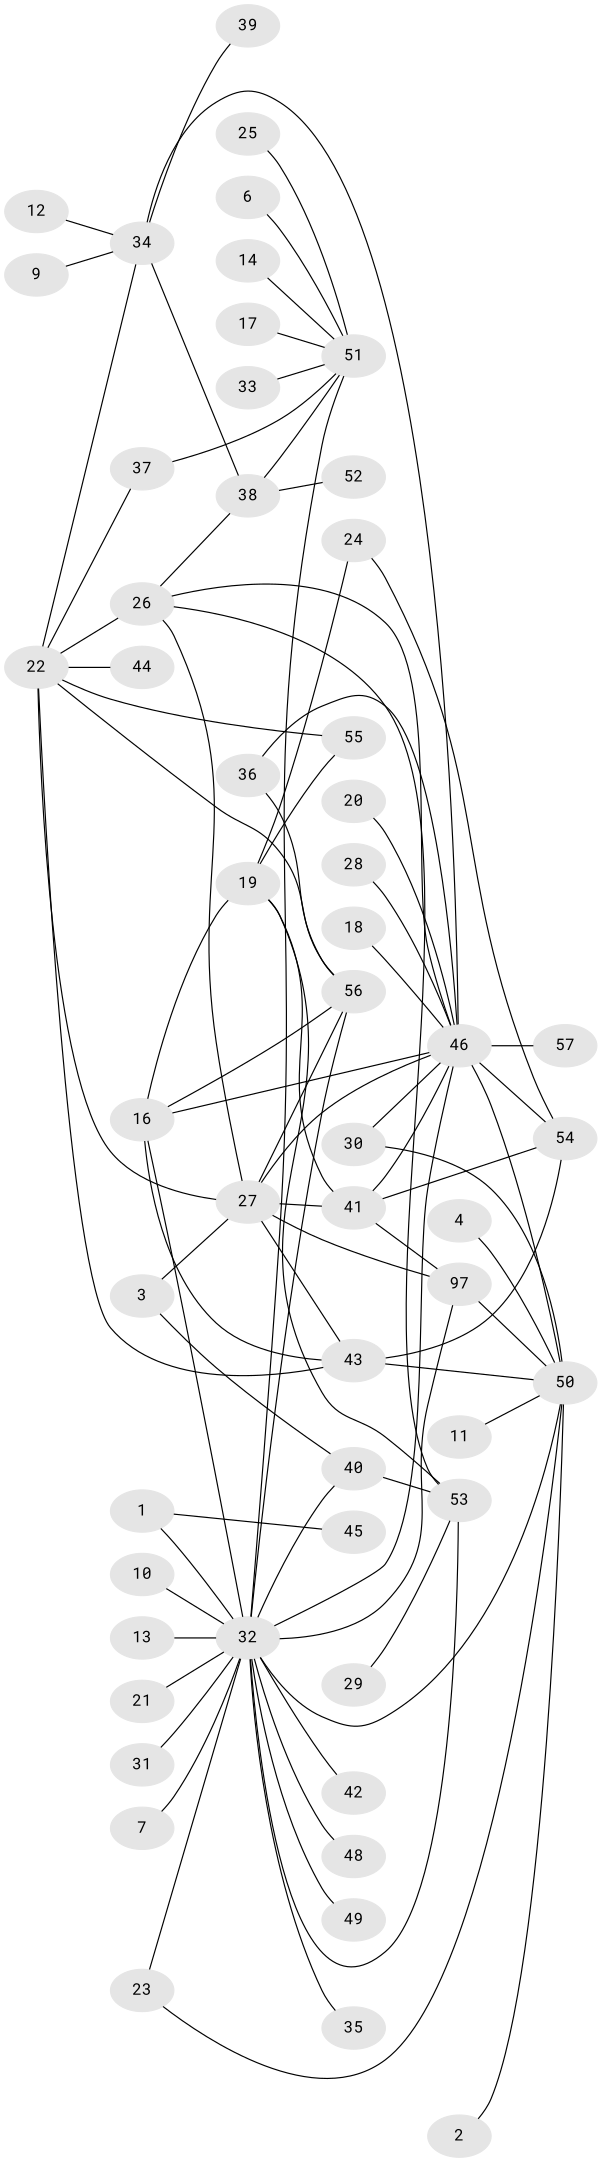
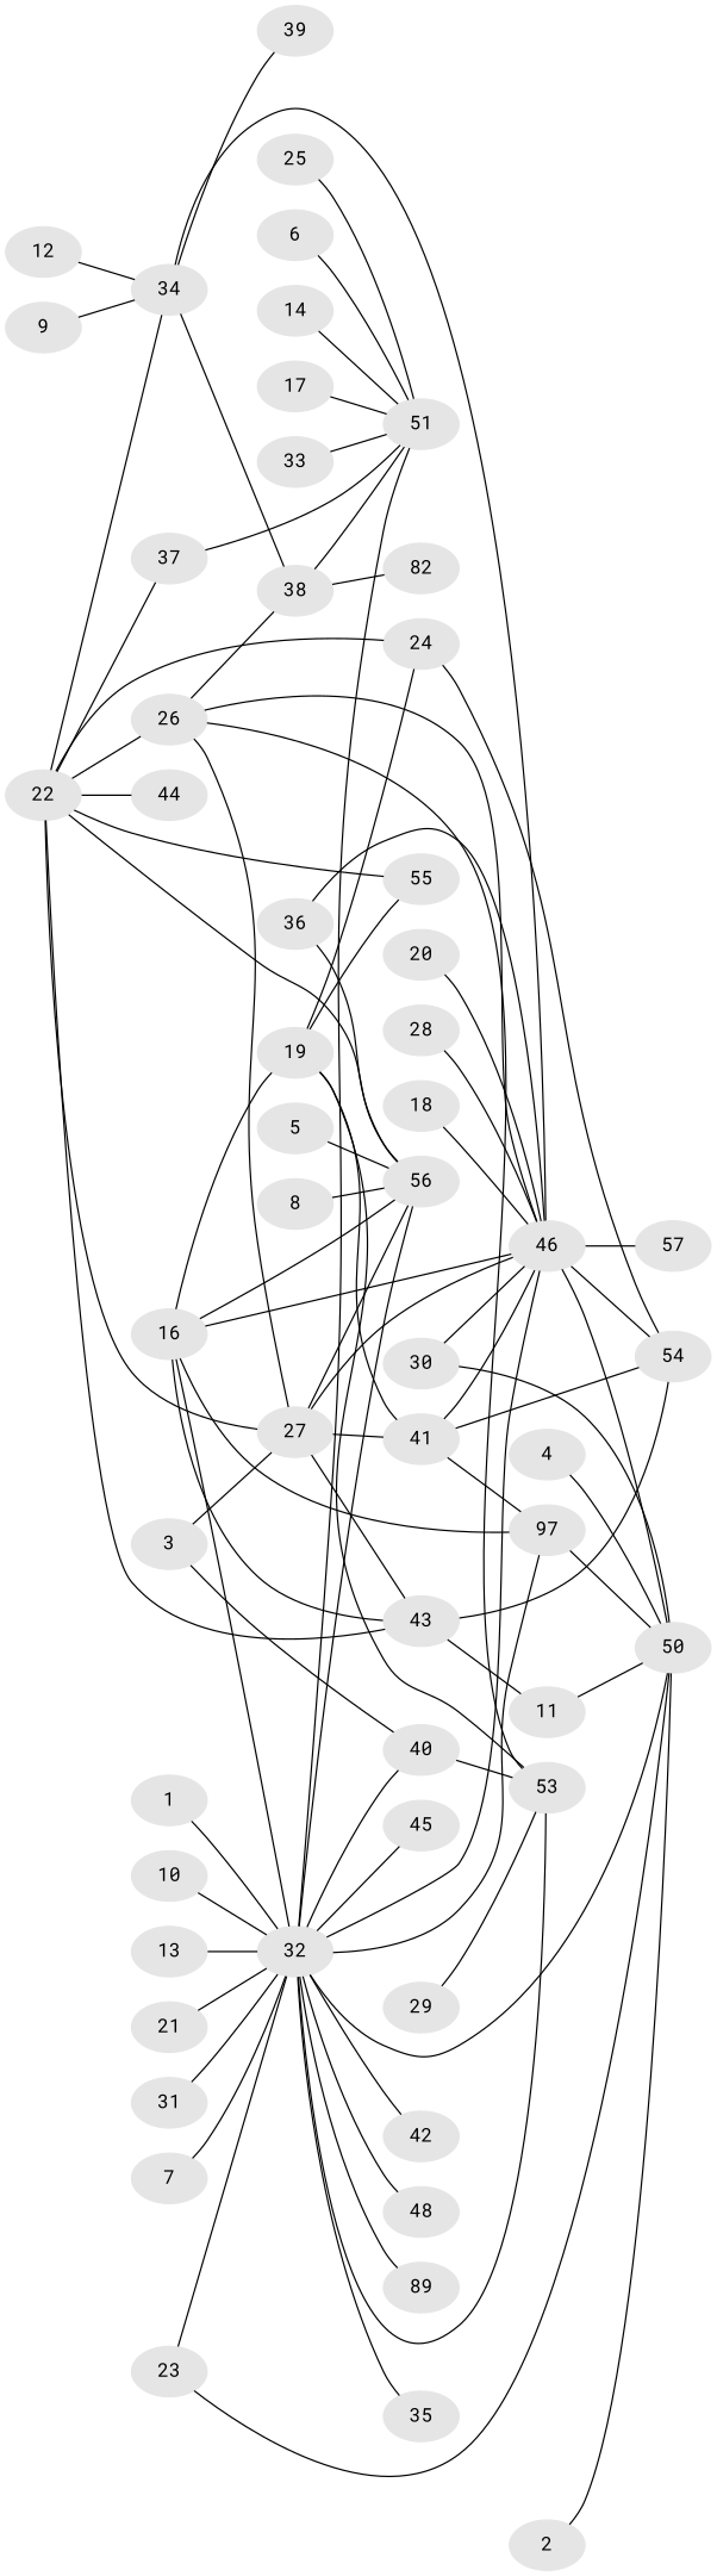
  graph {
    fontname="Roboto Mono"
    rankdir=LR
    node [color=gray90 fontname="Roboto Mono" style=filled]
    edge [fontname="Roboto Mono" weight=1.0]
    1
    32
    50
    40
    56
    51
    46
    n8 [label=97]
    53
    35
    42
    45
    48
-   49
+   49 [label=89]
    2
    3
    27
    43
    41
    4
+   5
    6
    7
+   8
    9
    34
    38
    39
    10
    11
    12
    13
    14
    16
    19
    55
    24
    54
    57
    17
    18
    20
    21
    22
    26
    37
    44
    23
    25
-   52
+   52 [label=82]
    28
    29
    30
    31
    33
    36
    1 -- 32
    32 -- 50
    32 -- 40
    32 -- 56 [weight=2.0]
    32 -- 51
    32 -- 46
    32 -- n8
    32 -- 53
    32 -- 35
    32 -- 42
-   1 -- 45
+   32 -- 45
    32 -- 48
    32 -- 49
    40 -- 53
    46 -- 50
    46 -- 54
    46 -- 57
    n8 -- 50
    2 -- 50
    3 -- 40
    3 -- 27
    27 -- 56
    27 -- 46
    27 -- 43
    27 -- 41
-   43 -- 50
+   43 -- 11
    43 -- 54
    41 -- 46
    41 -- n8
    41 -- 54
    4 -- 50
+   5 -- 56
    6 -- 51
    7 -- 32
+   8 -- 56
    9 -- 34
    34 -- 46
    34 -- 38
    34 -- 39
    38 -- 51
    38 -- 52
    10 -- 32
    11 -- 50
    12 -- 34
    13 -- 32
    14 -- 51
    16 -- 32
    16 -- 56
    16 -- 46
-   27 -- n8
+   16 -- n8
    16 -- 43
    16 -- 19
    19 -- 53
    19 -- 41
    19 -- 55
    19 -- 24
    24 -- 54
    17 -- 51
    18 -- 46
    20 -- 46
    21 -- 32
    22 -- 56
    22 -- 27
    22 -- 43
    22 -- 34
    22 -- 55
+   22 -- 24
    22 -- 26
    22 -- 37
    22 -- 44
    26 -- 46
    26 -- 53
    26 -- 27
    26 -- 38
    37 -- 51
    23 -- 32
    23 -- 50
    25 -- 51
    28 -- 46
    29 -- 53
    30 -- 50
    30 -- 46
    31 -- 32
    33 -- 51
    36 -- 56
    36 -- 46
  }
